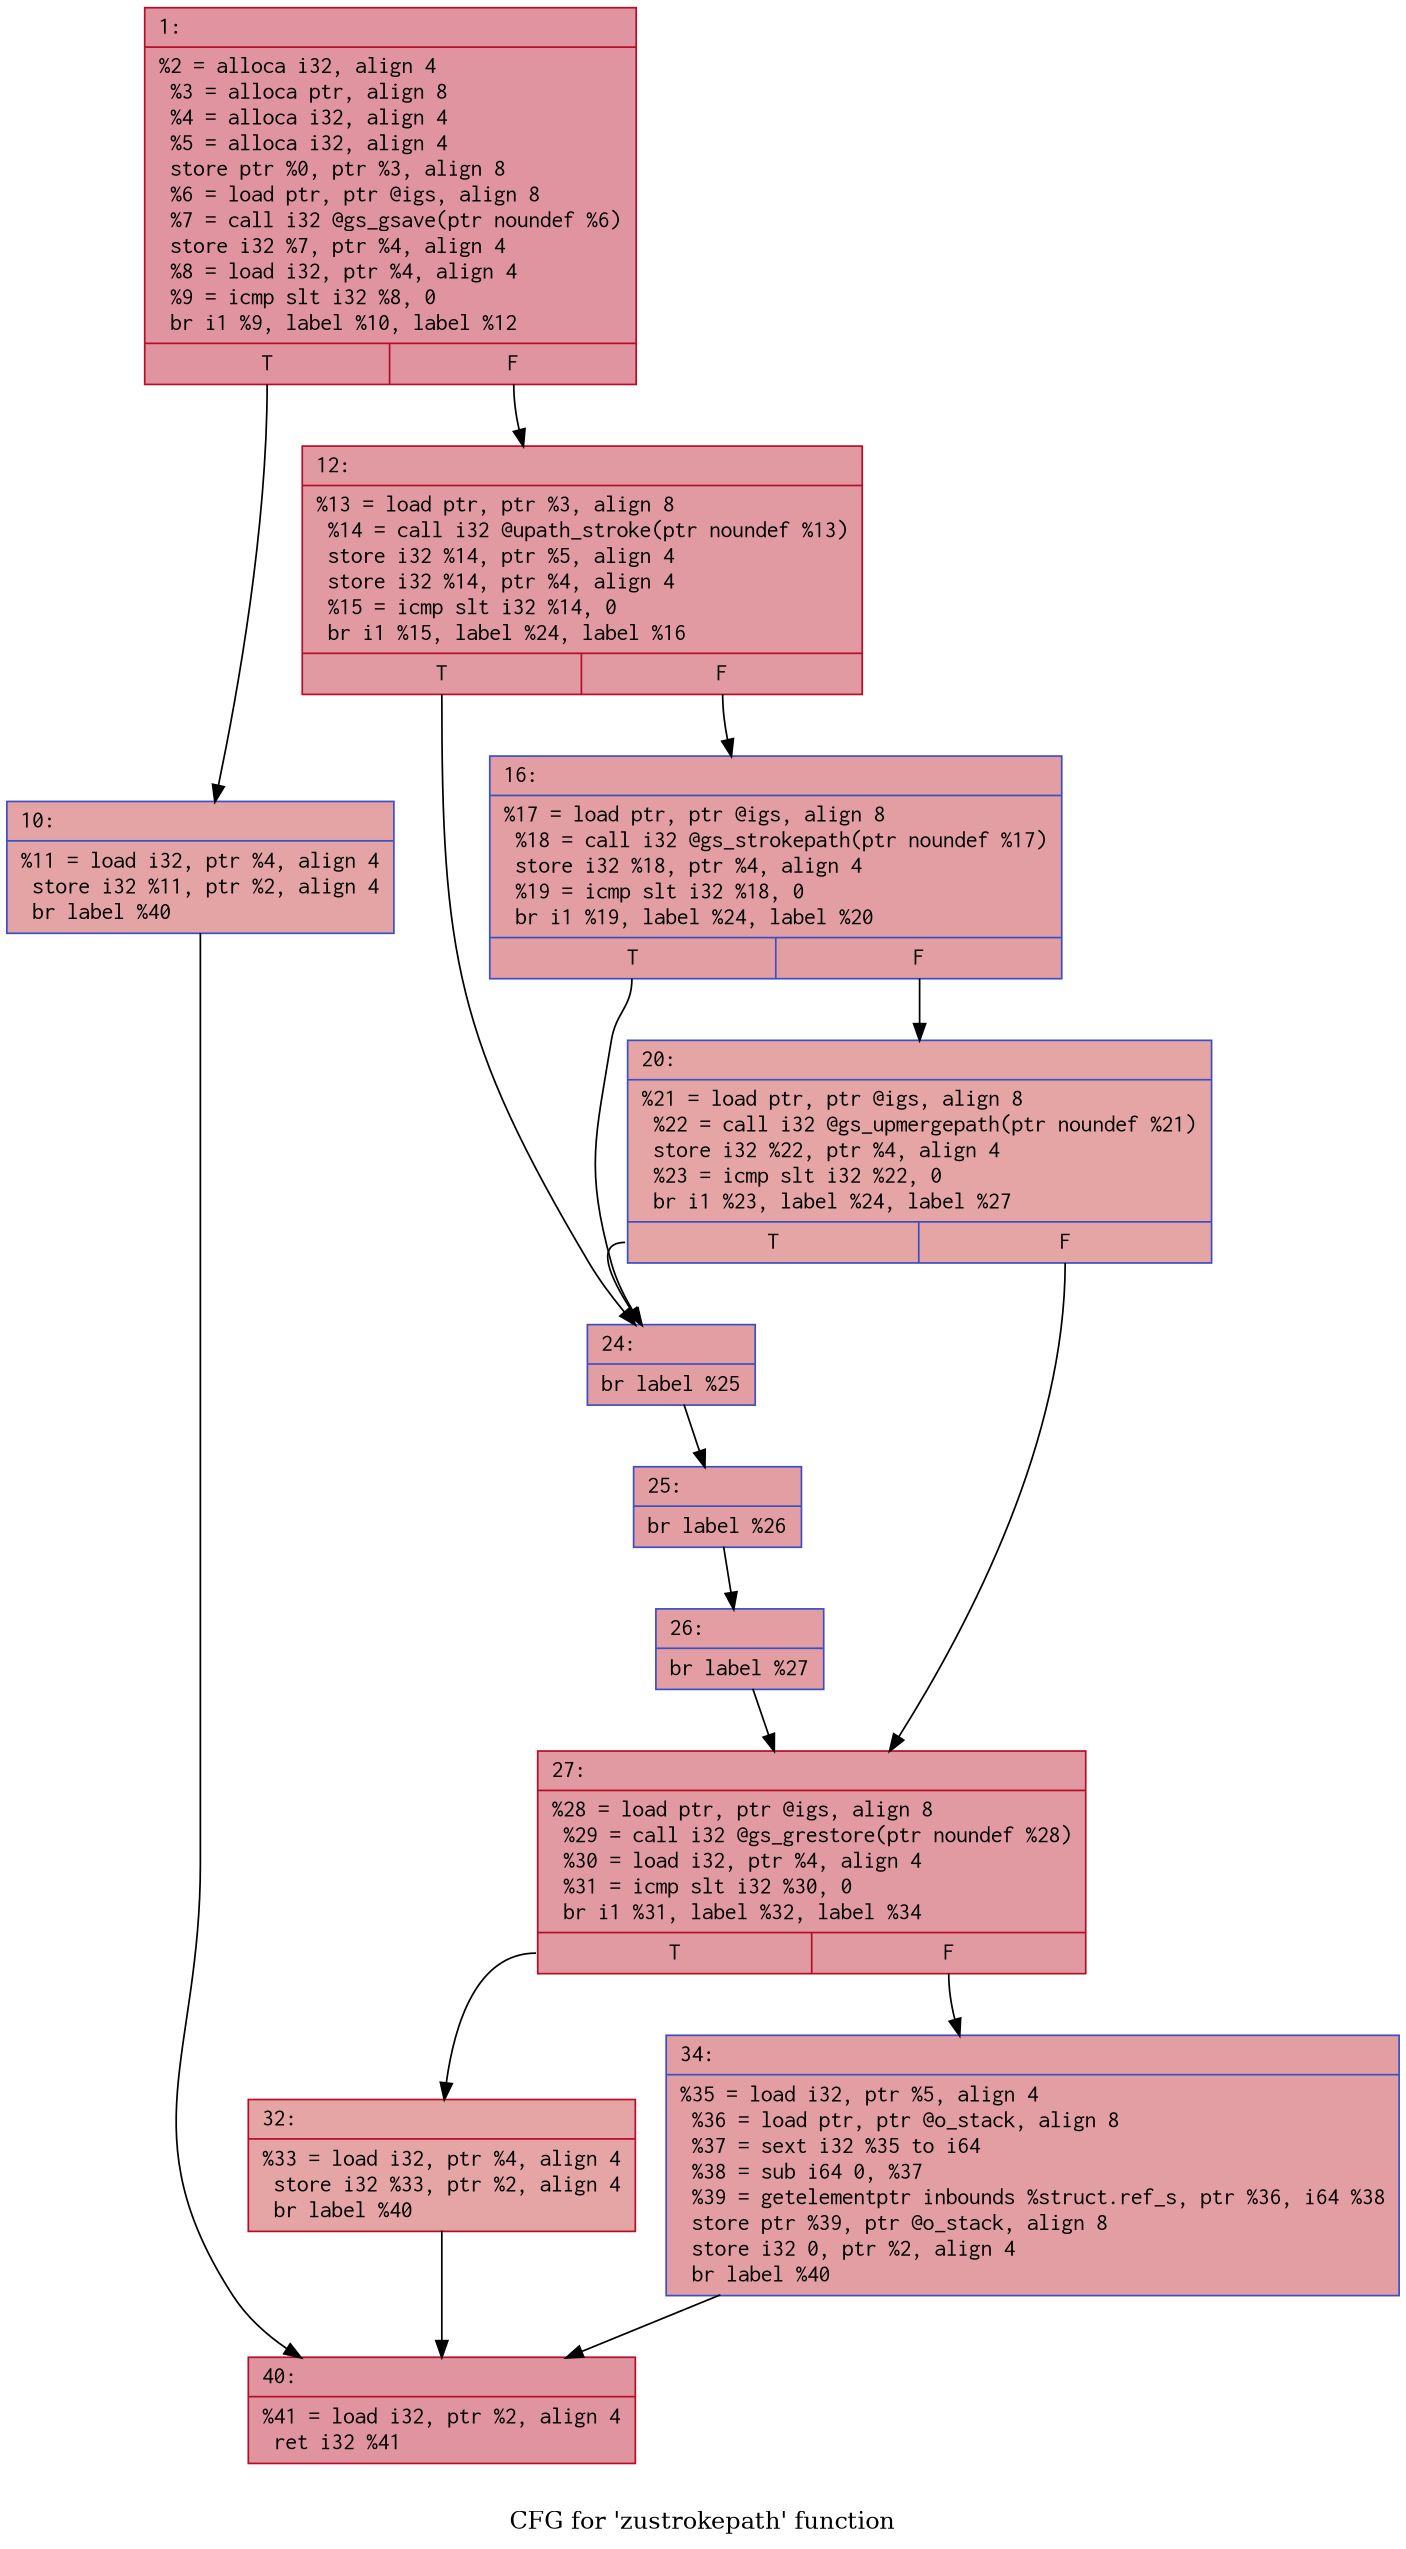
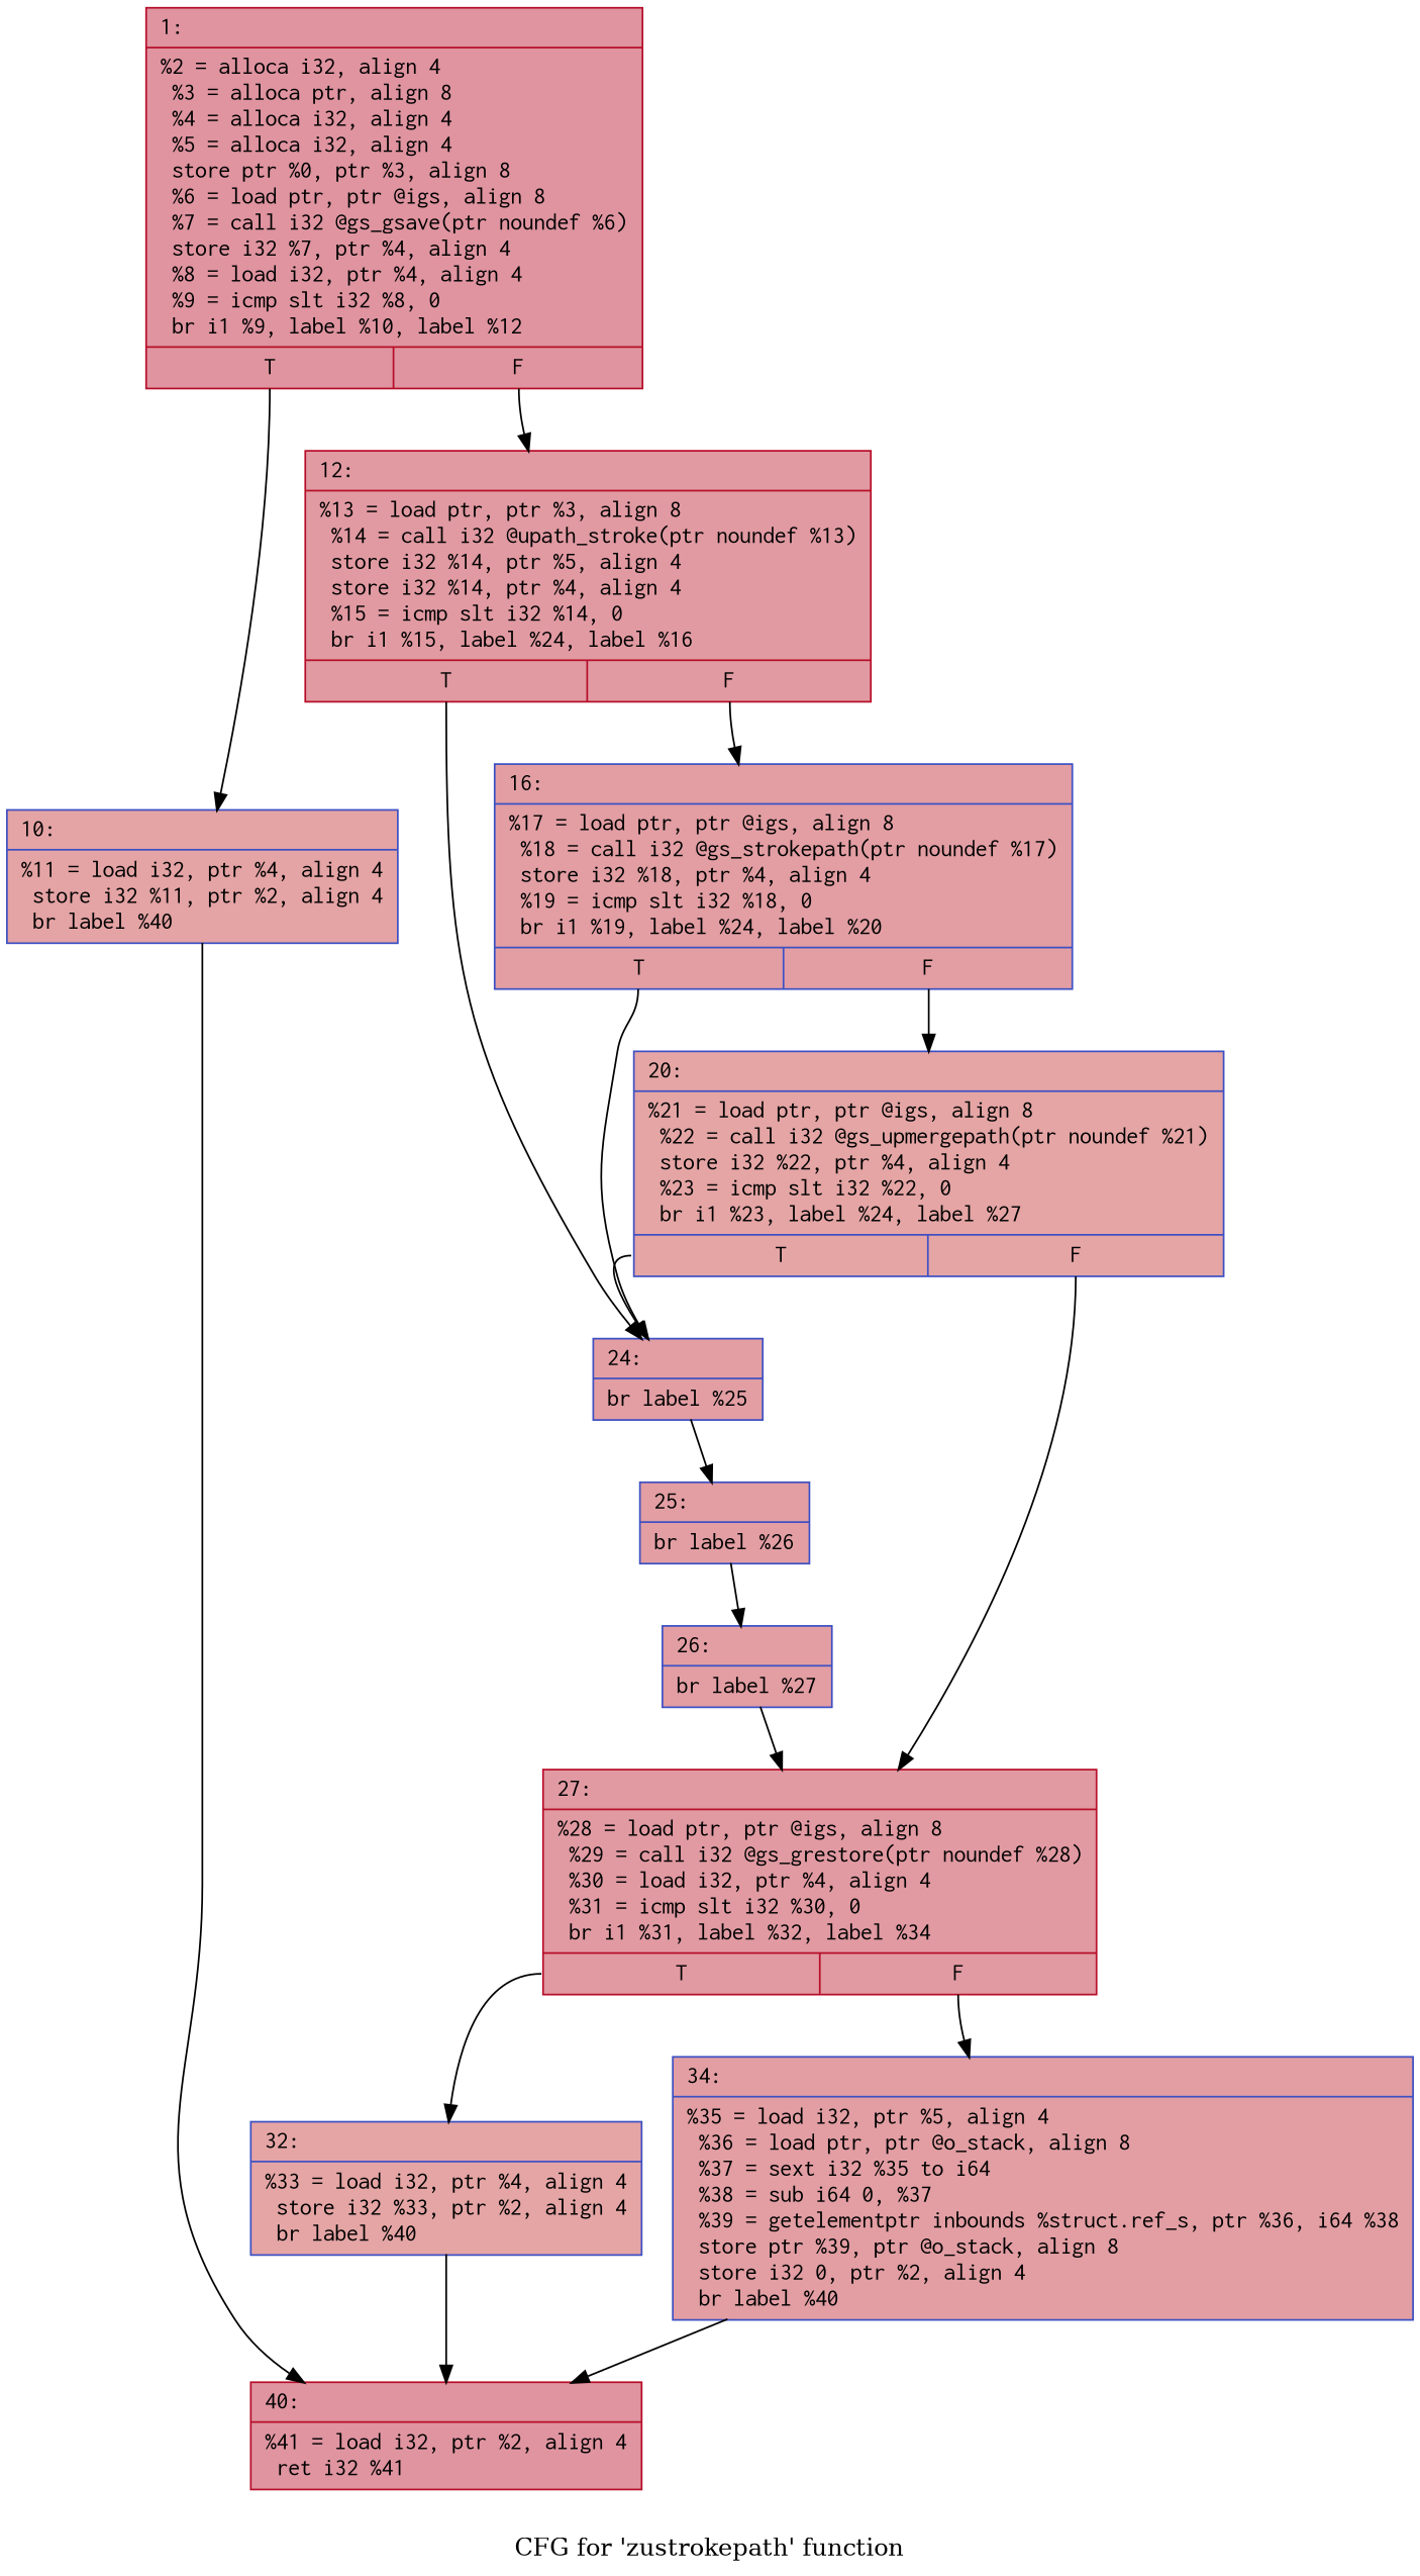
  digraph {
    label="CFG for 'zustrokepath' function"
    node [color="#3d50c3ff" fillcolor="#be242e70" fontname=Courier shape=record style=filled]
    n1 [color="#b70d28ff" fillcolor="#b70d2870" label="{1:\l|  %2 = alloca i32, align 4\l  %3 = alloca ptr, align 8\l  %4 = alloca i32, align 4\l  %5 = alloca i32, align 4\l  store ptr %0, ptr %3, align 8\l  %6 = load ptr, ptr @igs, align 8\l  %7 = call i32 @gs_gsave(ptr noundef %6)\l  store i32 %7, ptr %4, align 4\l  %8 = load i32, ptr %4, align 4\l  %9 = icmp slt i32 %8, 0\l  br i1 %9, label %10, label %12\l|{<s0>T|<s1>F}}"]
    n2 [fillcolor="#c32e3170" label="{10:\l|  %11 = load i32, ptr %4, align 4\l  store i32 %11, ptr %2, align 4\l  br label %40\l}"]
    n3 [color="#b70d28ff" fillcolor="#bb1b2c70" label="{12:\l|  %13 = load ptr, ptr %3, align 8\l  %14 = call i32 @upath_stroke(ptr noundef %13)\l  store i32 %14, ptr %5, align 4\l  store i32 %14, ptr %4, align 4\l  %15 = icmp slt i32 %14, 0\l  br i1 %15, label %24, label %16\l|{<s0>T|<s1>F}}"]
    n4 [color="#b70d28ff" fillcolor="#b70d2870" label="{40:\l|  %41 = load i32, ptr %2, align 4\l  ret i32 %41\l}"]
    n5 [label="{24:\l|  br label %25\l}"]
    n6 [label="{16:\l|  %17 = load ptr, ptr @igs, align 8\l  %18 = call i32 @gs_strokepath(ptr noundef %17)\l  store i32 %18, ptr %4, align 4\l  %19 = icmp slt i32 %18, 0\l  br i1 %19, label %24, label %20\l|{<s0>T|<s1>F}}"]
    n7 [label="{25:\l|  br label %26\l}"]
    n8 [fillcolor="#c5333470" label="{20:\l|  %21 = load ptr, ptr @igs, align 8\l  %22 = call i32 @gs_upmergepath(ptr noundef %21)\l  store i32 %22, ptr %4, align 4\l  %23 = icmp slt i32 %22, 0\l  br i1 %23, label %24, label %27\l|{<s0>T|<s1>F}}"]
    n9 [color="#b70d28ff" fillcolor="#bb1b2c70" label="{27:\l|  %28 = load ptr, ptr @igs, align 8\l  %29 = call i32 @gs_grestore(ptr noundef %28)\l  %30 = load i32, ptr %4, align 4\l  %31 = icmp slt i32 %30, 0\l  br i1 %31, label %32, label %34\l|{<s0>T|<s1>F}}"]
-   n10 [color="#b70d28ff" fillcolor="#c5333470" label="{32:\l|  %33 = load i32, ptr %4, align 4\l  store i32 %33, ptr %2, align 4\l  br label %40\l}"]
+   n10 [fillcolor="#c5333470" label="{32:\l|  %33 = load i32, ptr %4, align 4\l  store i32 %33, ptr %2, align 4\l  br label %40\l}"]
    n11 [label="{34:\l|  %35 = load i32, ptr %5, align 4\l  %36 = load ptr, ptr @o_stack, align 8\l  %37 = sext i32 %35 to i64\l  %38 = sub i64 0, %37\l  %39 = getelementptr inbounds %struct.ref_s, ptr %36, i64 %38\l  store ptr %39, ptr @o_stack, align 8\l  store i32 0, ptr %2, align 4\l  br label %40\l}"]
    n12 [label="{26:\l|  br label %27\l}"]
    n1 -> n2 [tailport=s0]
    n1 -> n3 [tailport=s1]
    n2 -> n4
    n3 -> n5 [tailport=s0]
    n3 -> n6 [tailport=s1]
    n5 -> n7
    n6 -> n5 [tailport=s0]
    n6 -> n8 [tailport=s1]
    n7 -> n12
    n8 -> n5 [tailport=s0]
    n8 -> n9 [tailport=s1]
    n9 -> n10 [tailport=s0]
    n9 -> n11 [tailport=s1]
    n10 -> n4
    n11 -> n4
    n12 -> n9
  }
